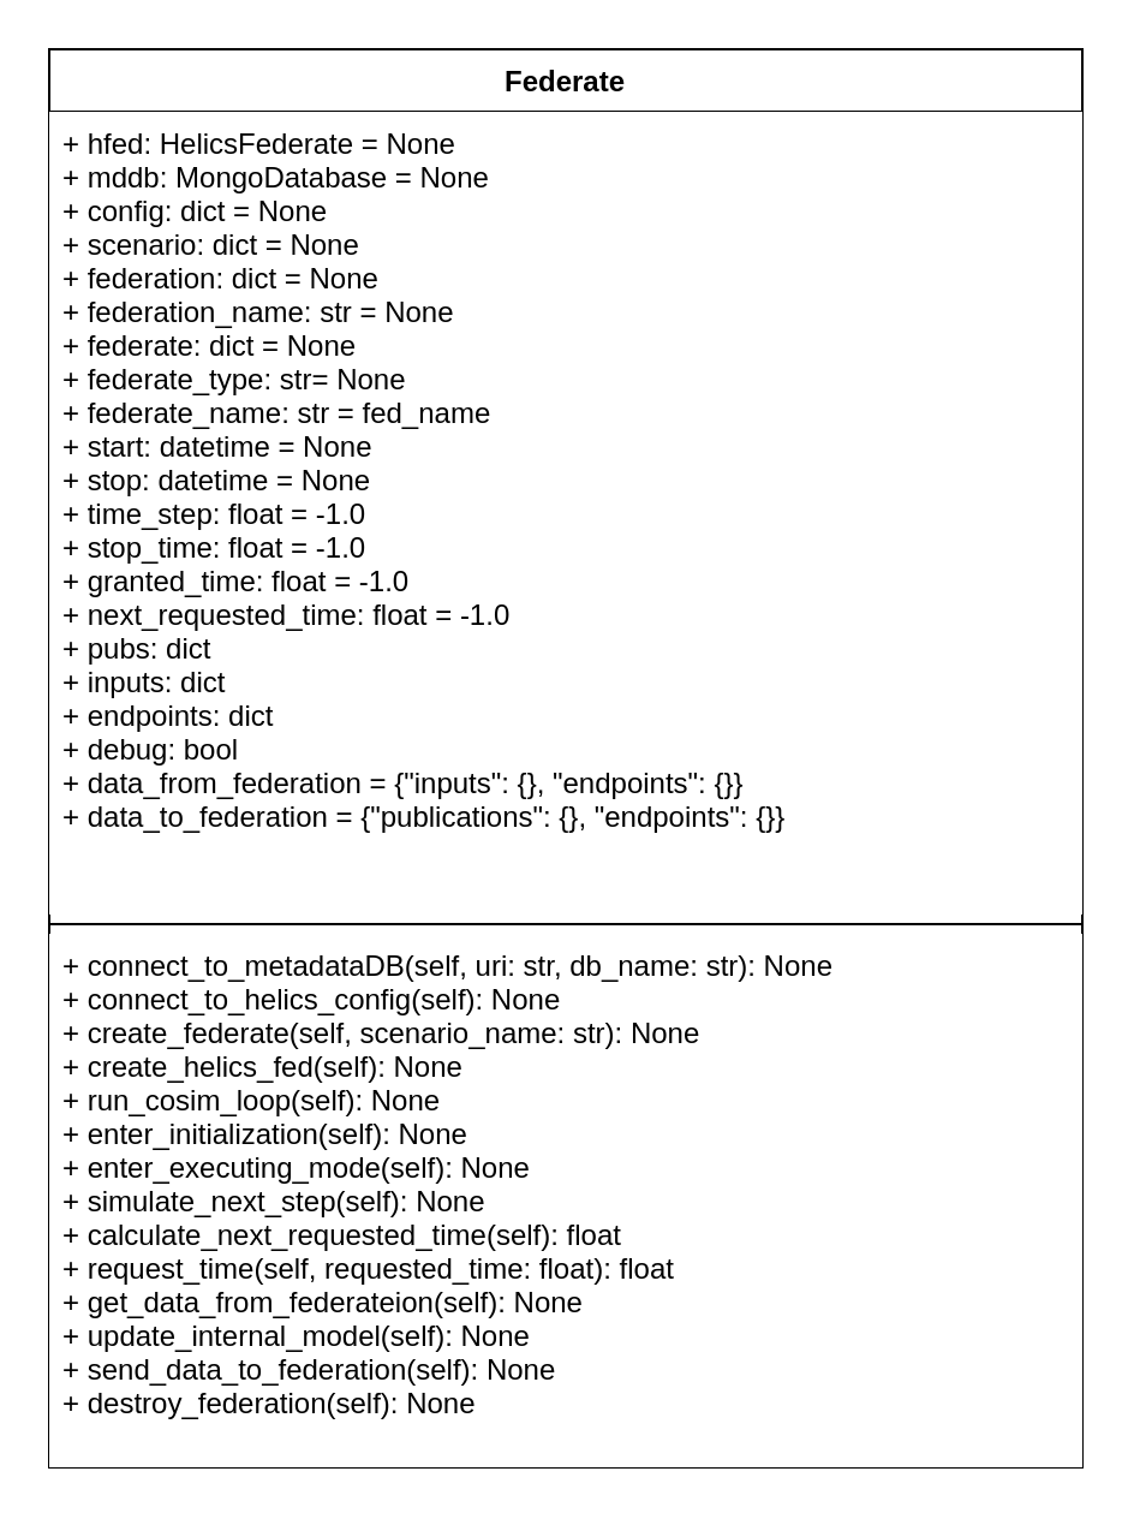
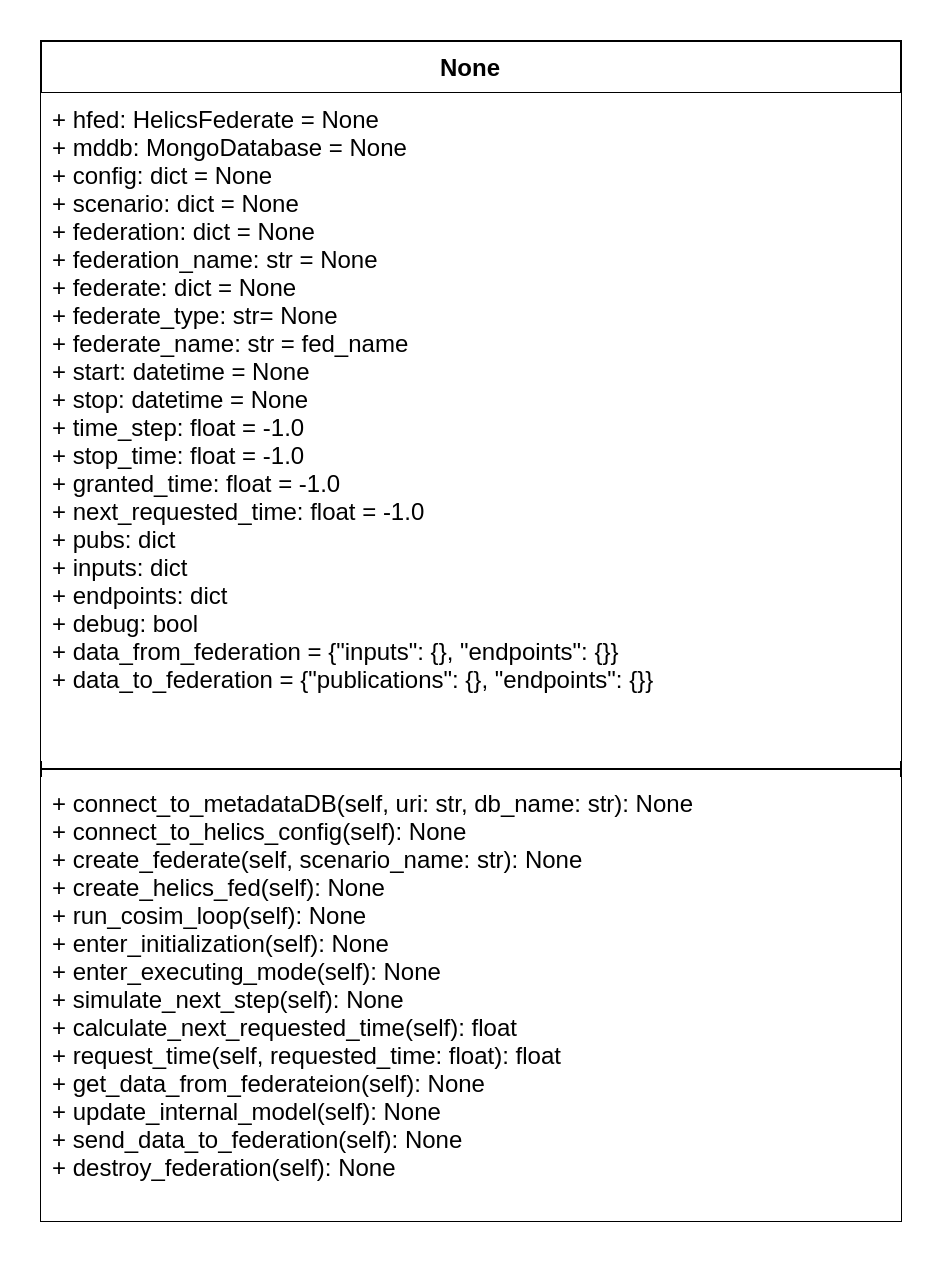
  <mxCell id="0" />
  <mxCell id="1" parent="0" />
- <mxCell id="2" value="Federate" style="swimlane;fontStyle=1;align=center;verticalAlign=top;childLayout=stackLayout;horizontal=1;startSize=26;horizontalStack=0;resizeParent=1;resizeParentMax=0;resizeLast=0;collapsible=1;marginBottom=0;" parent="1" vertex="1"><mxGeometry x="20" y="20" width="430" height="590" as="geometry" /></mxCell>
+ <mxCell id="2" value="None" style="swimlane;fontStyle=1;align=center;verticalAlign=top;childLayout=stackLayout;horizontal=1;startSize=26;horizontalStack=0;resizeParent=1;resizeParentMax=0;resizeLast=0;collapsible=1;marginBottom=0;" parent="1" vertex="1"><mxGeometry x="20" y="20" width="430" height="590" as="geometry" /></mxCell>
  <mxCell id="3" value="+ hfed: HelicsFederate = None&#10;+ mddb: MongoDatabase = None&#10;+ config: dict = None&#10;+ scenario: dict = None&#10;+ federation: dict = None&#10;+ federation_name: str = None&#10;+ federate: dict = None&#10;+ federate_type: str= None&#10;+ federate_name: str = fed_name&#10;+ start: datetime = None&#10;+ stop: datetime = None&#10;+ time_step: float = -1.0&#10;+ stop_time: float = -1.0&#10;+ granted_time: float = -1.0&#10;+ next_requested_time: float = -1.0&#10;+ pubs: dict&#10;+ inputs: dict&#10;+ endpoints: dict&#10;+ debug: bool&#10;+ data_from_federation = {&quot;inputs&quot;: {}, &quot;endpoints&quot;: {}}&#10;+ data_to_federation = {&quot;publications&quot;: {}, &quot;endpoints&quot;: {}}&#10;&#10;&#10;" style="text;strokeColor=none;fillColor=#FFFFFF;align=left;verticalAlign=top;spacingLeft=4;spacingRight=4;overflow=hidden;rotatable=0;points=[[0,0.5],[1,0.5]];portConstraint=eastwest;fontColor=#000000;labelBackgroundColor=#ffffff;" parent="2" vertex="1"><mxGeometry y="26" width="430" height="334" as="geometry" /></mxCell>
  <mxCell id="4" value="" style="line;strokeWidth=1;fillColor=none;align=left;verticalAlign=middle;spacingTop=-1;spacingLeft=3;spacingRight=3;rotatable=0;labelPosition=right;points=[];portConstraint=eastwest;strokeColor=inherit;" parent="2" vertex="1"><mxGeometry y="360" width="430" height="8" as="geometry" /></mxCell>
  <mxCell id="5" value="+ connect_to_metadataDB(self, uri: str, db_name: str): None&#10;+ connect_to_helics_config(self): None&#10;+ create_federate(self, scenario_name: str): None&#10;+ create_helics_fed(self): None&#10;+ run_cosim_loop(self): None&#10;+ enter_initialization(self): None&#10;+ enter_executing_mode(self): None&#10;+ simulate_next_step(self): None&#10;+ calculate_next_requested_time(self): float&#10;+ request_time(self, requested_time: float): float&#10;+ get_data_from_federateion(self): None&#10;+ update_internal_model(self): None&#10;+ send_data_to_federation(self): None&#10;+ destroy_federation(self): None" style="text;strokeColor=none;fillColor=#FFFFFF;align=left;verticalAlign=top;spacingLeft=4;spacingRight=4;overflow=hidden;rotatable=0;points=[[0,0.5],[1,0.5]];portConstraint=eastwest;fontColor=#000000;labelBackgroundColor=#ffffff;" parent="2" vertex="1"><mxGeometry y="368" width="430" height="222" as="geometry" /></mxCell>
